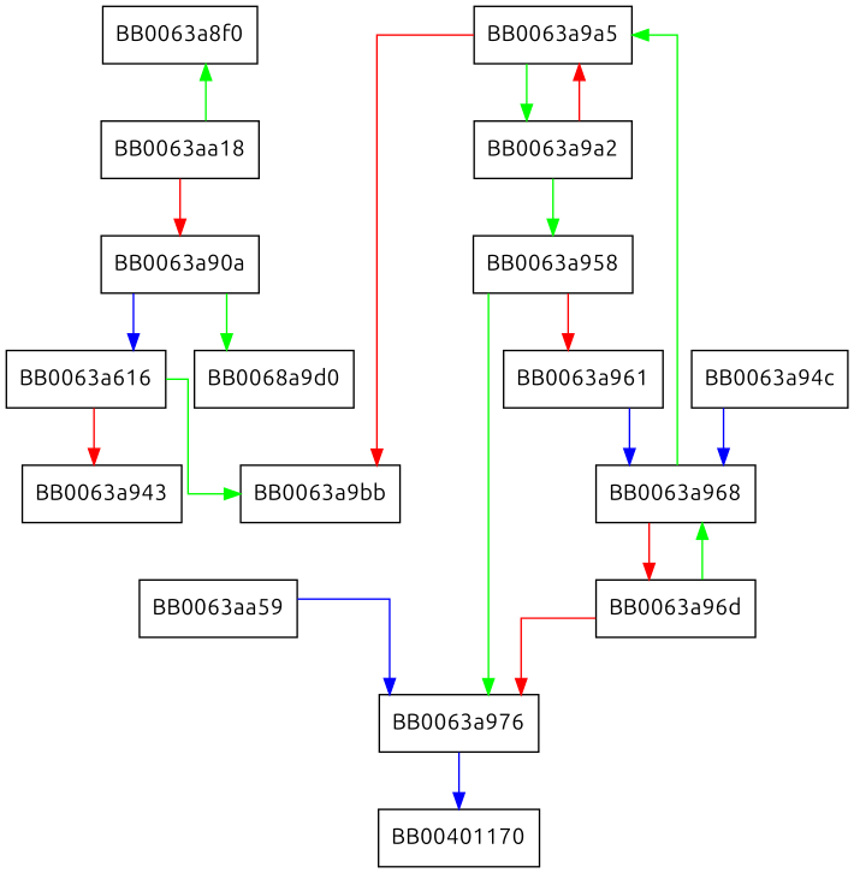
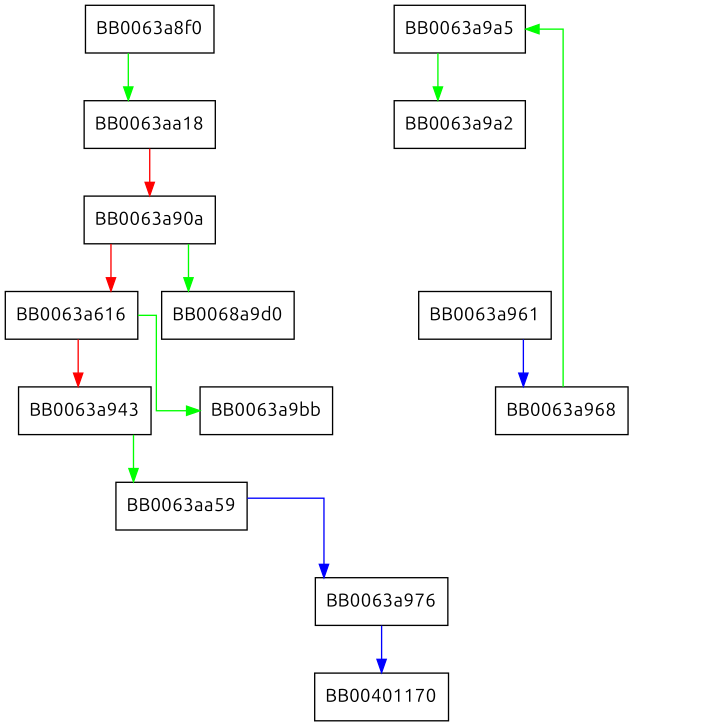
  digraph {
    fontname=Ubuntu
    splines=ortho
    node [fontname=Ubuntu shape=box]
    edge [color=green fontname=Ubuntu]
    BB0063a8f0
    BB0063aa18
    BB0063a90a
    n4 [label=BB0068a9d0]
    n5 [label=BB0063a616]
    BB0063a9bb
    BB0063a943
    BB0063aa59
    BB0063a976
-   BB0063a94c
    BB0063a968
    n12 [label=BB00401170]
    BB0063a9a5
-   BB0063a96d
    n15 [label=BB0063a9a2]
-   BB0063a958
    BB0063a961
-   BB0063aa18 -> BB0063a8f0
+   BB0063a8f0 -> BB0063aa18
    BB0063aa18 -> BB0063a90a [color=red]
    BB0063a90a -> n4
-   BB0063a90a -> n5 [color=blue]
+   BB0063a90a -> n5 [color=red]
    n5 -> BB0063a9bb
    n5 -> BB0063a943 [color=red]
+   BB0063a943 -> BB0063aa59
    BB0063aa59 -> BB0063a976 [color=blue]
    BB0063a976 -> n12 [color=blue]
-   BB0063a94c -> BB0063a968 [color=blue]
    BB0063a968 -> BB0063a9a5
-   BB0063a968 -> BB0063a96d [color=red]
-   BB0063a9a5 -> BB0063a9bb [color=red]
    BB0063a9a5 -> n15
-   BB0063a96d -> BB0063a976 [color=red]
-   BB0063a96d -> BB0063a968
-   n15 -> BB0063a9a5 [color=red]
-   n15 -> BB0063a958
-   BB0063a958 -> BB0063a976
-   BB0063a958 -> BB0063a961 [color=red]
    BB0063a961 -> BB0063a968 [color=blue]
  }
